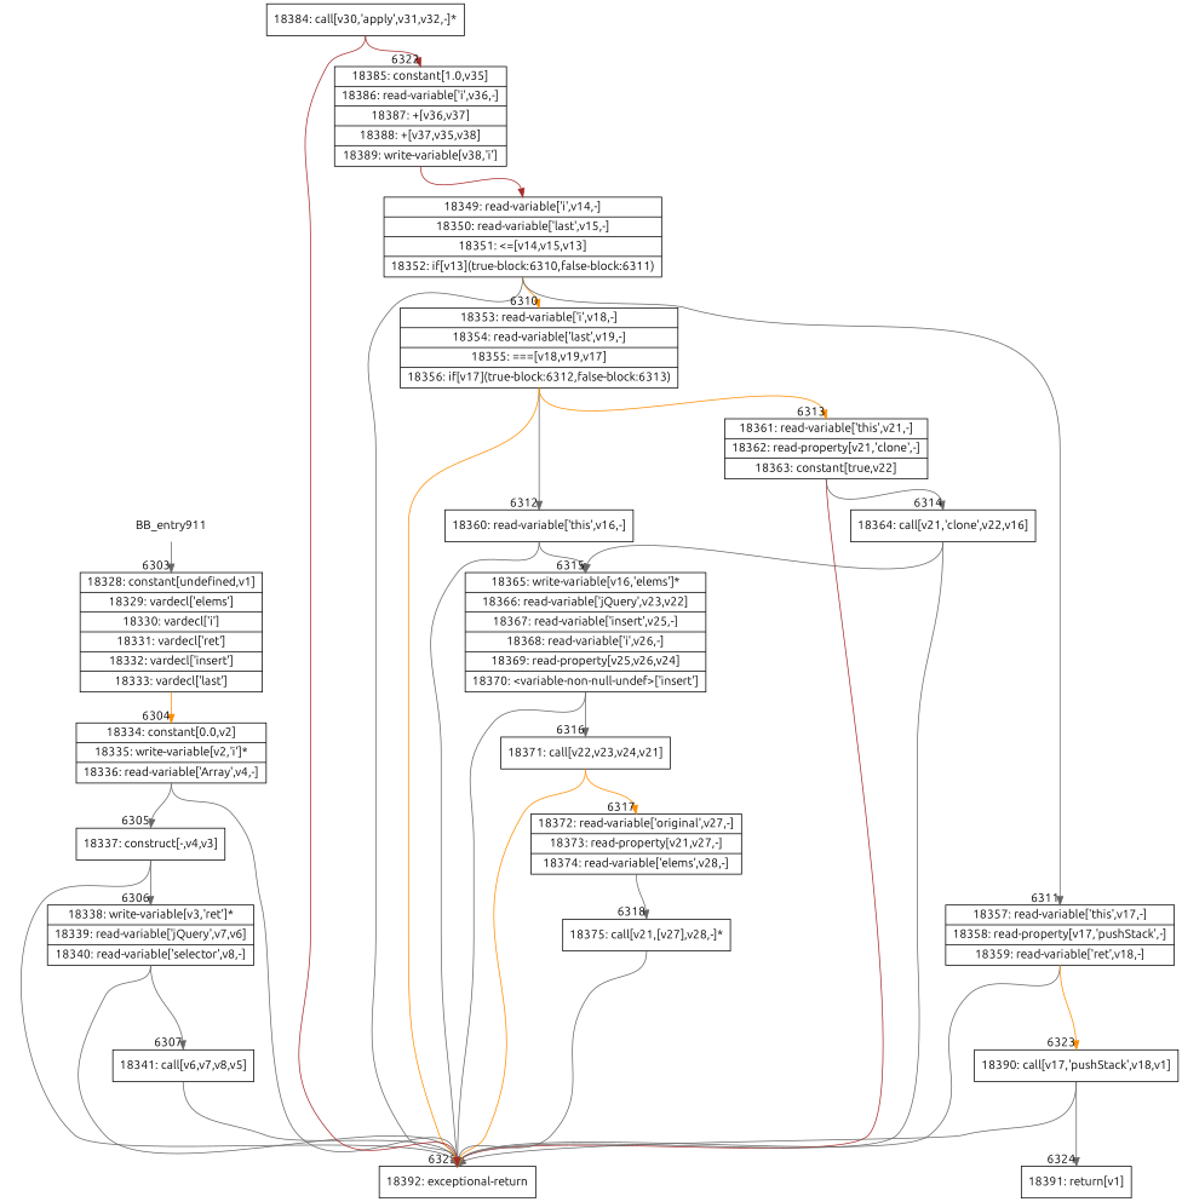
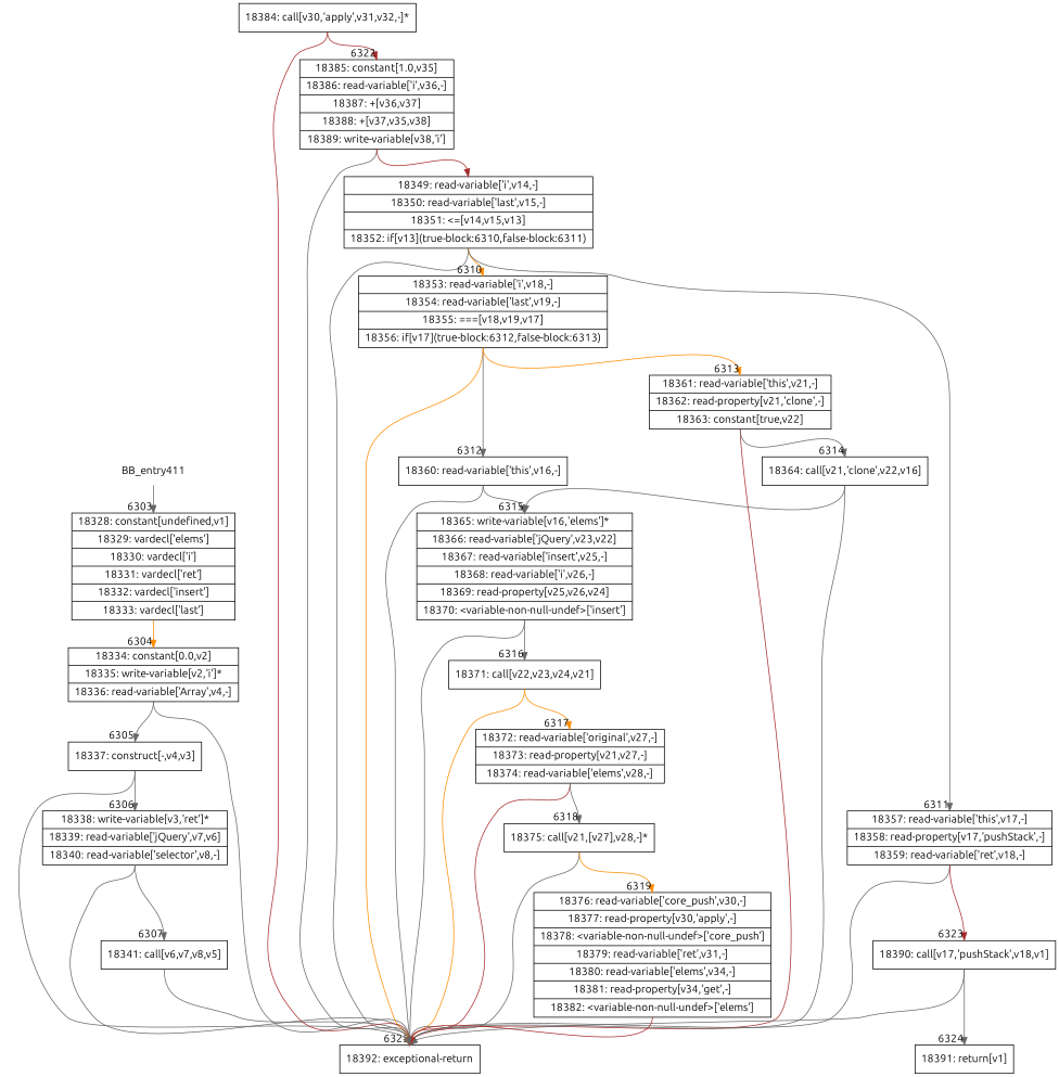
  digraph {
    fontname=Ubuntu
    rankdir=TD
    node [fontname=Ubuntu shape=record]
    edge [color=gray40 fontname=Ubuntu headport=n tailport=s]
-   BB_entry411 [shape=none label=BB_entry911]
+   BB_entry411 [shape=none]
    n2 [label="{18328: constant[undefined,v1]|18329: vardecl['elems']|18330: vardecl['i']|18331: vardecl['ret']|18332: vardecl['insert']|18333: vardecl['last']}"]
    n3 [label="{18334: constant[0.0,v2]|18335: write-variable[v2,'i']*|18336: read-variable['Array',v4,-]}"]
    n4 [label="{18337: construct[-,v4,v3]}"]
    n5 [label="{18392: exceptional-return}"]
    n6 [label="{18338: write-variable[v3,'ret']*|18339: read-variable['jQuery',v7,v6]|18340: read-variable['selector',v8,-]}"]
    n7 [label="{18341: call[v6,v7,v8,v5]}"]
    n8 [label="{18349: read-variable['i',v14,-]|18350: read-variable['last',v15,-]|18351: \<=[v14,v15,v13]|18352: if[v13](true-block:6310,false-block:6311)}"]
    n9 [label="{18353: read-variable['i',v18,-]|18354: read-variable['last',v19,-]|18355: ===[v18,v19,v17]|18356: if[v17](true-block:6312,false-block:6313)}"]
    n10 [label="{18357: read-variable['this',v17,-]|18358: read-property[v17,'pushStack',-]|18359: read-variable['ret',v18,-]}"]
    n11 [label="{18360: read-variable['this',v16,-]}"]
    n12 [label="{18361: read-variable['this',v21,-]|18362: read-property[v21,'clone',-]|18363: constant[true,v22]}"]
    n13 [label="{18390: call[v17,'pushStack',v18,v1]}"]
    n14 [label="{18365: write-variable[v16,'elems']*|18366: read-variable['jQuery',v23,v22]|18367: read-variable['insert',v25,-]|18368: read-variable['i',v26,-]|18369: read-property[v25,v26,v24]|18370: \<variable-non-null-undef\>['insert']}"]
    n15 [label="{18364: call[v21,'clone',v22,v16]}"]
    n16 [label="{18391: return[v1]}"]
    n17 [label="{18371: call[v22,v23,v24,v21]}"]
    n18 [label="{18372: read-variable['original',v27,-]|18373: read-property[v21,v27,-]|18374: read-variable['elems',v28,-]}"]
    n19 [label="{18375: call[v21,[v27],v28,-]*}"]
+   n20 [label="{18376: read-variable['core_push',v30,-]|18377: read-property[v30,'apply',-]|18378: \<variable-non-null-undef\>['core_push']|18379: read-variable['ret',v31,-]|18380: read-variable['elems',v34,-]|18381: read-property[v34,'get',-]|18382: \<variable-non-null-undef\>['elems']}"]
    n21 [label="{18384: call[v30,'apply',v31,v32,-]*}"]
    n22 [label="{18385: constant[1.0,v35]|18386: read-variable['i',v36,-]|18387: +[v36,v37]|18388: +[v37,v35,v38]|18389: write-variable[v38,'i']}"]
    BB_entry411 -> n2 [headlabel="    6303"]
    n2 -> n3 [color=darkorange headlabel="      6304"]
    n3 -> n4 [headlabel="      6305"]
    n3 -> n5 [headlabel="      6325"]
    n4 -> n5
    n4 -> n6 [headlabel="      6306"]
    n6 -> n5
    n6 -> n7 [headlabel="      6307"]
    n7 -> n5
    n8 -> n5
    n8 -> n9 [color=darkorange headlabel="      6310"]
    n8 -> n10 [headlabel="      6311"]
    n9 -> n5 [color=darkorange]
    n9 -> n11 [headlabel="      6312"]
    n9 -> n12 [color=darkorange headlabel="      6313"]
    n10 -> n5
-   n10 -> n13 [color=darkorange headlabel="      6323"]
+   n10 -> n13 [color=brown headlabel="      6323"]
    n11 -> n5
    n11 -> n14 [headlabel="      6315"]
    n12 -> n5 [color=brown]
    n12 -> n15 [headlabel="      6314"]
    n13 -> n5
    n13 -> n16 [headlabel="      6324"]
    n14 -> n5
    n14 -> n17 [headlabel="      6316"]
    n15 -> n5
    n15 -> n14
    n17 -> n5 [color=darkorange]
    n17 -> n18 [color=darkorange headlabel="      6317"]
+   n18 -> n5 [color=brown]
    n18 -> n19 [headlabel="      6318"]
    n19 -> n5
+   n19 -> n20 [color=darkorange headlabel="      6319"]
+   n20 -> n5 [color=brown]
    n21 -> n5 [color=brown]
    n21 -> n22 [color=brown headlabel="      6322"]
+   n22 -> n5
    n22 -> n8 [color=brown]
  }
